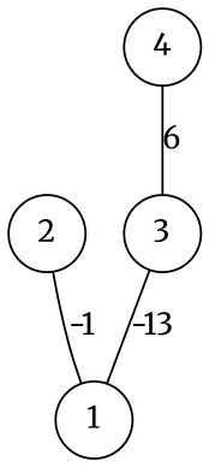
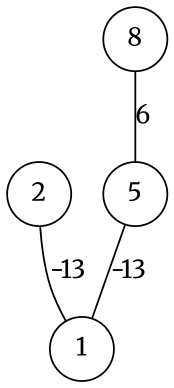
  graph {
    fontname=Merriweather
    node [fontname=Merriweather shape=circle]
    edge [fontname=Merriweather]
    2
    1
-   3
-   4
-   2 -- 1 [label=-1]
+   3 [label=5]
+   4 [label=8]
+   2 -- 1 [label=-13]
    3 -- 1 [label=-13]
    4 -- 3 [label=6]
  }
